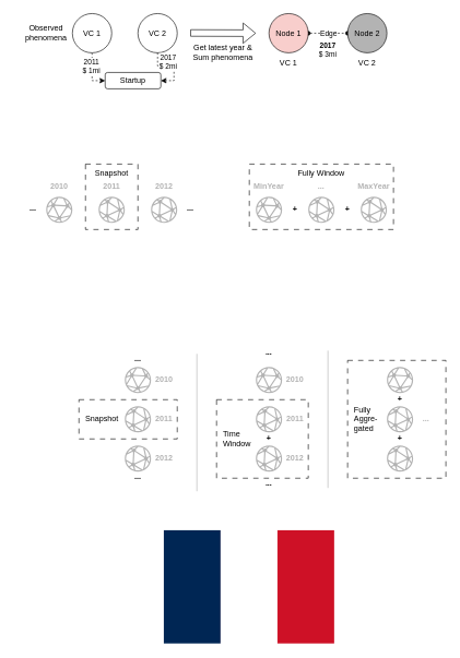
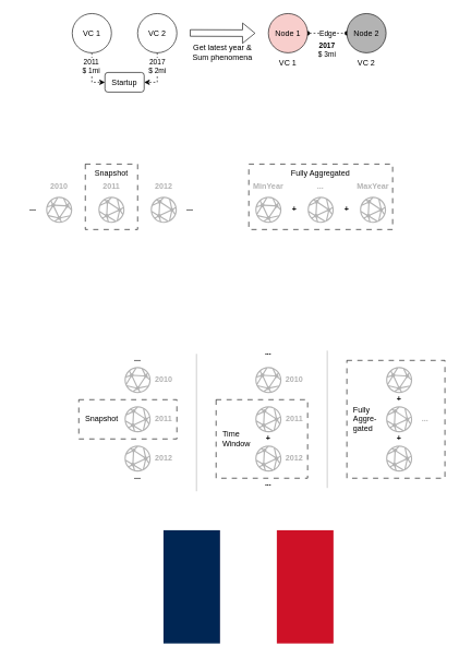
  <mxCell id="0" />
  <mxCell id="1" parent="0" />
  <mxCell id="2" value="Fully&lt;div&gt;Aggre-&lt;/div&gt;&lt;div&gt;&lt;span style=&quot;background-color: transparent; color: light-dark(rgb(0, 0, 0), rgb(255, 255, 255));&quot;&gt;gated&lt;/span&gt;&lt;/div&gt;" style="rounded=0;whiteSpace=wrap;html=1;verticalAlign=middle;fillColor=none;dashed=1;dashPattern=8 8;align=left;spacingLeft=8;" vertex="1" parent="1"><mxGeometry x="530" y="550" width="150" height="180" as="geometry" /></mxCell>
- <mxCell id="3" value="Fully Window" style="rounded=0;whiteSpace=wrap;html=1;verticalAlign=top;fillColor=none;dashed=1;dashPattern=8 8;" vertex="1" parent="1"><mxGeometry x="380" y="250" width="220" height="100" as="geometry" /></mxCell>
+ <mxCell id="3" value="Fully Aggregated" style="rounded=0;whiteSpace=wrap;html=1;verticalAlign=top;fillColor=none;dashed=1;dashPattern=8 8;" vertex="1" parent="1"><mxGeometry x="380" y="250" width="220" height="100" as="geometry" /></mxCell>
  <mxCell id="4" value="VC 2" style="ellipse;whiteSpace=wrap;html=1;aspect=fixed;" vertex="1" parent="1"><mxGeometry x="210" y="20" width="60" height="60" as="geometry" /></mxCell>
  <mxCell id="5" style="rounded=0;orthogonalLoop=1;jettySize=auto;html=1;edgeStyle=orthogonalEdgeStyle;entryX=0;entryY=0.5;entryDx=0;entryDy=0;dashed=1;" edge="1" parent="1" source="7" target="8"><mxGeometry relative="1" as="geometry" /></mxCell>
  <mxCell id="6" value="2011&lt;div&gt;$ 1mi&lt;/div&gt;" style="edgeLabel;html=1;align=center;verticalAlign=middle;resizable=0;points=[];" vertex="1" connectable="0" parent="5"><mxGeometry x="-0.216" relative="1" as="geometry"><mxPoint x="-2" y="-5" as="offset" /></mxGeometry></mxCell>
  <mxCell id="7" value="VC 1" style="ellipse;whiteSpace=wrap;html=1;aspect=fixed;" vertex="1" parent="1"><mxGeometry x="110" y="20" width="60" height="60" as="geometry" /></mxCell>
- <mxCell id="8" value="Startup" style="shape=label;whiteSpace=wrap;html=1;fixedSize=1;rounded=1;" vertex="1" parent="1"><mxGeometry x="160" y="110" width="85" height="25" as="geometry" /></mxCell>
+ <mxCell id="8" value="Startup" style="shape=label;whiteSpace=wrap;html=1;fixedSize=1;rounded=1;" vertex="1" parent="1"><mxGeometry x="160" y="110" width="60" height="30" as="geometry" /></mxCell>
  <mxCell id="9" style="rounded=0;orthogonalLoop=1;jettySize=auto;html=1;edgeStyle=orthogonalEdgeStyle;entryX=1;entryY=0.5;entryDx=0;entryDy=0;dashed=1;" edge="1" parent="1" source="4" target="8"><mxGeometry relative="1" as="geometry"><mxPoint x="100" y="87" as="sourcePoint" /><mxPoint x="183" y="160" as="targetPoint" /></mxGeometry></mxCell>
  <mxCell id="10" value="2017&lt;div&gt;$ 2mi&lt;/div&gt;" style="edgeLabel;html=1;align=center;verticalAlign=middle;resizable=0;points=[];" vertex="1" connectable="0" parent="9"><mxGeometry x="-0.174" relative="1" as="geometry"><mxPoint x="-1" y="-7" as="offset" /></mxGeometry></mxCell>
  <mxCell id="11" style="edgeStyle=orthogonalEdgeStyle;rounded=0;orthogonalLoop=1;jettySize=auto;html=1;endArrow=oval;startFill=1;startArrow=oval;endFill=1;dashed=1;" edge="1" parent="1" source="13" target="65"><mxGeometry relative="1" as="geometry" /></mxCell>
  <mxCell id="12" value="Edge" style="edgeLabel;html=1;align=center;verticalAlign=middle;resizable=0;points=[];" vertex="1" connectable="0" parent="11"><mxGeometry x="-0.06" y="2" relative="1" as="geometry"><mxPoint x="2" y="2" as="offset" /></mxGeometry></mxCell>
  <mxCell id="13" value="Node 1" style="ellipse;whiteSpace=wrap;html=1;aspect=fixed;fillColor=#f8cecc;" vertex="1" parent="1"><mxGeometry x="410" y="20" width="60" height="60" as="geometry" /></mxCell>
  <mxCell id="14" value="" style="shape=flexArrow;endArrow=classic;html=1;rounded=0;" edge="1" parent="1"><mxGeometry width="50" height="50" relative="1" as="geometry"><mxPoint x="290" y="49.66" as="sourcePoint" /><mxPoint x="390" y="50" as="targetPoint" /></mxGeometry></mxCell>
  <mxCell id="15" value="VC 1" style="text;html=1;align=center;verticalAlign=middle;whiteSpace=wrap;rounded=0;" vertex="1" parent="1"><mxGeometry x="410" y="80" width="60" height="30" as="geometry" /></mxCell>
  <mxCell id="16" value="VC 2" style="text;html=1;align=center;verticalAlign=middle;whiteSpace=wrap;rounded=0;" vertex="1" parent="1"><mxGeometry x="530" y="80" width="60" height="30" as="geometry" /></mxCell>
- <mxCell id="17" value="Observed phenomena" style="text;html=1;align=center;verticalAlign=middle;whiteSpace=wrap;rounded=0;" vertex="1" parent="1"><mxGeometry x="40" y="35" width="60" height="30" as="geometry" /></mxCell>
  <mxCell id="18" value="" style="sketch=0;html=1;aspect=fixed;strokeColor=none;shadow=0;fillColor=#B3B3B3;verticalAlign=top;labelPosition=center;verticalLabelPosition=bottom;shape=mxgraph.gcp2.network;direction=south;" vertex="1" parent="1"><mxGeometry x="70" y="300" width="40" height="40" as="geometry" /></mxCell>
  <mxCell id="19" value="" style="sketch=0;html=1;aspect=fixed;strokeColor=none;shadow=0;fillColor=#B3B3B3;verticalAlign=top;labelPosition=center;verticalLabelPosition=bottom;shape=mxgraph.gcp2.network" vertex="1" parent="1"><mxGeometry x="150" y="300" width="40" height="40" as="geometry" /></mxCell>
  <mxCell id="20" value="2010" style="text;html=1;align=center;verticalAlign=middle;whiteSpace=wrap;rounded=0;strokeColor=none;fontColor=#B3B3B3;fontStyle=1" vertex="1" parent="1"><mxGeometry x="60" y="270" width="60" height="30" as="geometry" /></mxCell>
  <mxCell id="21" value="2011" style="text;html=1;align=center;verticalAlign=middle;whiteSpace=wrap;rounded=0;strokeColor=none;fontColor=#B3B3B3;fontStyle=1" vertex="1" parent="1"><mxGeometry x="140" y="270" width="60" height="30" as="geometry" /></mxCell>
  <mxCell id="22" value="" style="sketch=0;html=1;aspect=fixed;strokeColor=none;shadow=0;fillColor=#B3B3B3;verticalAlign=top;labelPosition=center;verticalLabelPosition=bottom;shape=mxgraph.gcp2.network" vertex="1" parent="1"><mxGeometry x="230" y="300" width="40" height="40" as="geometry" /></mxCell>
  <mxCell id="23" value="2012" style="text;html=1;align=center;verticalAlign=middle;whiteSpace=wrap;rounded=0;strokeColor=none;fontColor=#B3B3B3;fontStyle=1" vertex="1" parent="1"><mxGeometry x="220" y="270" width="60" height="30" as="geometry" /></mxCell>
  <mxCell id="24" value="Snapshot" style="rounded=0;whiteSpace=wrap;html=1;verticalAlign=top;fillColor=none;dashed=1;dashPattern=8 8;" vertex="1" parent="1"><mxGeometry x="130" y="250" width="80" height="100" as="geometry" /></mxCell>
  <mxCell id="25" value="..." style="text;html=1;align=center;verticalAlign=middle;whiteSpace=wrap;rounded=0;fontStyle=1" vertex="1" parent="1"><mxGeometry x="20" y="305" width="60" height="25" as="geometry" /></mxCell>
  <mxCell id="26" value="..." style="text;html=1;align=center;verticalAlign=middle;whiteSpace=wrap;rounded=0;fontStyle=1" vertex="1" parent="1"><mxGeometry x="260" y="305" width="60" height="25" as="geometry" /></mxCell>
  <mxCell id="27" value="" style="sketch=0;html=1;aspect=fixed;strokeColor=none;shadow=0;fillColor=#B3B3B3;verticalAlign=top;labelPosition=center;verticalLabelPosition=bottom;shape=mxgraph.gcp2.network;direction=south;" vertex="1" parent="1"><mxGeometry x="390" y="300" width="40" height="40" as="geometry" /></mxCell>
  <mxCell id="28" value="" style="sketch=0;html=1;aspect=fixed;strokeColor=none;shadow=0;fillColor=#B3B3B3;verticalAlign=top;labelPosition=center;verticalLabelPosition=bottom;shape=mxgraph.gcp2.network" vertex="1" parent="1"><mxGeometry x="470" y="300" width="40" height="40" as="geometry" /></mxCell>
  <mxCell id="29" value="MinYear" style="text;html=1;align=center;verticalAlign=middle;whiteSpace=wrap;rounded=0;strokeColor=none;fontColor=#B3B3B3;fontStyle=1" vertex="1" parent="1"><mxGeometry x="380" y="270" width="60" height="30" as="geometry" /></mxCell>
  <mxCell id="30" value="..." style="text;html=1;align=center;verticalAlign=middle;whiteSpace=wrap;rounded=0;strokeColor=none;fontColor=#B3B3B3;fontStyle=1" vertex="1" parent="1"><mxGeometry x="460" y="270" width="60" height="30" as="geometry" /></mxCell>
  <mxCell id="31" value="" style="sketch=0;html=1;aspect=fixed;strokeColor=none;shadow=0;fillColor=#B3B3B3;verticalAlign=top;labelPosition=center;verticalLabelPosition=bottom;shape=mxgraph.gcp2.network" vertex="1" parent="1"><mxGeometry x="550" y="300" width="40" height="40" as="geometry" /></mxCell>
  <mxCell id="32" value="MaxYear" style="text;html=1;align=center;verticalAlign=middle;whiteSpace=wrap;rounded=0;strokeColor=none;fontColor=#B3B3B3;fontStyle=1" vertex="1" parent="1"><mxGeometry x="540" y="270" width="60" height="30" as="geometry" /></mxCell>
  <mxCell id="33" value="+" style="text;html=1;align=center;verticalAlign=middle;whiteSpace=wrap;rounded=0;fontStyle=1" vertex="1" parent="1"><mxGeometry x="420" y="310" width="60" height="20" as="geometry" /></mxCell>
  <mxCell id="34" value="+" style="text;html=1;align=center;verticalAlign=middle;whiteSpace=wrap;rounded=0;fontStyle=1" vertex="1" parent="1"><mxGeometry x="500" y="310" width="60" height="20" as="geometry" /></mxCell>
  <mxCell id="35" value="" style="sketch=0;html=1;aspect=fixed;strokeColor=none;shadow=0;fillColor=#B3B3B3;verticalAlign=top;labelPosition=center;verticalLabelPosition=bottom;shape=mxgraph.gcp2.network;direction=south;" vertex="1" parent="1"><mxGeometry x="190" y="560" width="40" height="40" as="geometry" /></mxCell>
  <mxCell id="36" value="" style="sketch=0;html=1;aspect=fixed;strokeColor=none;shadow=0;fillColor=#B3B3B3;verticalAlign=top;labelPosition=center;verticalLabelPosition=bottom;shape=mxgraph.gcp2.network" vertex="1" parent="1"><mxGeometry x="190" y="620" width="40" height="40" as="geometry" /></mxCell>
  <mxCell id="37" value="2010" style="text;html=1;align=center;verticalAlign=middle;whiteSpace=wrap;rounded=0;strokeColor=none;fontColor=#B3B3B3;fontStyle=1" vertex="1" parent="1"><mxGeometry x="230" y="565" width="40" height="30" as="geometry" /></mxCell>
  <mxCell id="38" value="2011" style="text;html=1;align=center;verticalAlign=middle;whiteSpace=wrap;rounded=0;strokeColor=none;fontColor=#B3B3B3;fontStyle=1" vertex="1" parent="1"><mxGeometry x="230" y="625" width="40" height="30" as="geometry" /></mxCell>
  <mxCell id="39" value="" style="sketch=0;html=1;aspect=fixed;strokeColor=none;shadow=0;fillColor=#B3B3B3;verticalAlign=top;labelPosition=center;verticalLabelPosition=bottom;shape=mxgraph.gcp2.network" vertex="1" parent="1"><mxGeometry x="190" y="680" width="40" height="40" as="geometry" /></mxCell>
  <mxCell id="40" value="2012" style="text;html=1;align=center;verticalAlign=middle;whiteSpace=wrap;rounded=0;strokeColor=none;fontColor=#B3B3B3;fontStyle=1" vertex="1" parent="1"><mxGeometry x="230" y="685" width="40" height="30" as="geometry" /></mxCell>
  <mxCell id="41" value="Snapshot" style="rounded=0;whiteSpace=wrap;html=1;verticalAlign=middle;fillColor=none;dashed=1;dashPattern=8 8;align=left;spacingLeft=8;" vertex="1" parent="1"><mxGeometry x="120" y="610" width="150" height="60" as="geometry" /></mxCell>
  <mxCell id="42" value="..." style="text;html=1;align=center;verticalAlign=middle;whiteSpace=wrap;rounded=0;fontStyle=1" vertex="1" parent="1"><mxGeometry x="200" y="535" width="20" height="25" as="geometry" /></mxCell>
  <mxCell id="43" value="..." style="text;html=1;align=center;verticalAlign=middle;whiteSpace=wrap;rounded=0;fontStyle=1" vertex="1" parent="1"><mxGeometry x="200" y="715" width="20" height="25" as="geometry" /></mxCell>
  <mxCell id="44" value="" style="sketch=0;html=1;aspect=fixed;strokeColor=none;shadow=0;fillColor=#B3B3B3;verticalAlign=top;labelPosition=center;verticalLabelPosition=bottom;shape=mxgraph.gcp2.network;direction=south;" vertex="1" parent="1"><mxGeometry x="390" y="560" width="40" height="40" as="geometry" /></mxCell>
  <mxCell id="45" value="" style="sketch=0;html=1;aspect=fixed;strokeColor=none;shadow=0;fillColor=#B3B3B3;verticalAlign=top;labelPosition=center;verticalLabelPosition=bottom;shape=mxgraph.gcp2.network" vertex="1" parent="1"><mxGeometry x="390" y="620" width="40" height="40" as="geometry" /></mxCell>
  <mxCell id="46" value="2010" style="text;html=1;align=center;verticalAlign=middle;whiteSpace=wrap;rounded=0;strokeColor=none;fontColor=#B3B3B3;fontStyle=1" vertex="1" parent="1"><mxGeometry x="430" y="565" width="40" height="30" as="geometry" /></mxCell>
  <mxCell id="47" value="2011" style="text;html=1;align=center;verticalAlign=middle;whiteSpace=wrap;rounded=0;strokeColor=none;fontColor=#B3B3B3;fontStyle=1" vertex="1" parent="1"><mxGeometry x="430" y="625" width="40" height="30" as="geometry" /></mxCell>
  <mxCell id="48" value="" style="sketch=0;html=1;aspect=fixed;strokeColor=none;shadow=0;fillColor=#B3B3B3;verticalAlign=top;labelPosition=center;verticalLabelPosition=bottom;shape=mxgraph.gcp2.network" vertex="1" parent="1"><mxGeometry x="390" y="680" width="40" height="40" as="geometry" /></mxCell>
  <mxCell id="49" value="2012" style="text;html=1;align=center;verticalAlign=middle;whiteSpace=wrap;rounded=0;strokeColor=none;fontColor=#B3B3B3;fontStyle=1" vertex="1" parent="1"><mxGeometry x="430" y="685" width="40" height="30" as="geometry" /></mxCell>
  <mxCell id="50" value="Time&lt;div&gt;Window&lt;/div&gt;" style="rounded=0;whiteSpace=wrap;html=1;verticalAlign=middle;fillColor=none;dashed=1;dashPattern=8 8;align=left;spacingLeft=8;" vertex="1" parent="1"><mxGeometry x="330" y="610" width="140" height="120" as="geometry" /></mxCell>
  <mxCell id="51" value="..." style="text;html=1;align=center;verticalAlign=middle;whiteSpace=wrap;rounded=0;fontStyle=1" vertex="1" parent="1"><mxGeometry x="400" y="525" width="20" height="25" as="geometry" /></mxCell>
  <mxCell id="52" value="..." style="text;html=1;align=center;verticalAlign=middle;whiteSpace=wrap;rounded=0;fontStyle=1" vertex="1" parent="1"><mxGeometry x="400" y="725" width="20" height="25" as="geometry" /></mxCell>
  <mxCell id="53" value="+" style="text;html=1;align=center;verticalAlign=middle;whiteSpace=wrap;rounded=0;fontStyle=1" vertex="1" parent="1"><mxGeometry x="400" y="660" width="20" height="20" as="geometry" /></mxCell>
  <mxCell id="54" value="" style="sketch=0;html=1;aspect=fixed;strokeColor=none;shadow=0;fillColor=#B3B3B3;verticalAlign=top;labelPosition=center;verticalLabelPosition=bottom;shape=mxgraph.gcp2.network;direction=south;" vertex="1" parent="1"><mxGeometry x="590" y="560" width="40" height="40" as="geometry" /></mxCell>
  <mxCell id="55" value="" style="sketch=0;html=1;aspect=fixed;strokeColor=none;shadow=0;fillColor=#B3B3B3;verticalAlign=top;labelPosition=center;verticalLabelPosition=bottom;shape=mxgraph.gcp2.network" vertex="1" parent="1"><mxGeometry x="590" y="620" width="40" height="40" as="geometry" /></mxCell>
  <mxCell id="56" value="..." style="text;html=1;align=center;verticalAlign=middle;whiteSpace=wrap;rounded=0;strokeColor=none;fontColor=#B3B3B3;fontStyle=1" vertex="1" parent="1"><mxGeometry x="630" y="625" width="40" height="30" as="geometry" /></mxCell>
  <mxCell id="57" value="" style="sketch=0;html=1;aspect=fixed;strokeColor=none;shadow=0;fillColor=#B3B3B3;verticalAlign=top;labelPosition=center;verticalLabelPosition=bottom;shape=mxgraph.gcp2.network" vertex="1" parent="1"><mxGeometry x="590" y="680" width="40" height="40" as="geometry" /></mxCell>
  <mxCell id="58" value="+" style="text;html=1;align=center;verticalAlign=middle;whiteSpace=wrap;rounded=0;fontStyle=1" vertex="1" parent="1"><mxGeometry x="600" y="660" width="20" height="20" as="geometry" /></mxCell>
  <mxCell id="59" value="+" style="text;html=1;align=center;verticalAlign=middle;whiteSpace=wrap;rounded=0;fontStyle=1" vertex="1" parent="1"><mxGeometry x="600" y="600" width="20" height="20" as="geometry" /></mxCell>
  <mxCell id="60" value="" style="endArrow=none;html=1;rounded=0;strokeColor=#B3B3B3;" edge="1" parent="1"><mxGeometry width="50" height="50" relative="1" as="geometry"><mxPoint x="300" y="750" as="sourcePoint" /><mxPoint x="300" y="540" as="targetPoint" /></mxGeometry></mxCell>
  <mxCell id="61" value="" style="endArrow=none;html=1;rounded=0;strokeColor=#B3B3B3;" edge="1" parent="1"><mxGeometry width="50" height="50" relative="1" as="geometry"><mxPoint x="500" y="745" as="sourcePoint" /><mxPoint x="500" y="535" as="targetPoint" /></mxGeometry></mxCell>
  <mxCell id="62" value="" style="shape=image;verticalLabelPosition=bottom;labelBackgroundColor=default;verticalAlign=top;aspect=fixed;imageAspect=0;image=data:image/png,iVBORw0KGgoAAAANSUhEUgAAAQQAAACtCAMAAABhsvGqAAAAFVBMVEX///8AJlTOESYAGk56fY/ce33NABrfQkIOAAAA5UlEQVR4nO3QSQEAIAADoHn2j2yKvYQIZDSsnYpzZ0MkSJAgQYIECRIkSJAgQYIECRIkSJAgQYIECRIkSJAgQYIECRIkSJAgQYIECRIkSJAgQYIECRIkSJAgQYIECRIkSJAgQYIECRIkSJAgQYIECRIkSJAgQYIECRIkSJAgQYIECRIkSJAgQYIECRIkSJAgQYIECRIkSJAgQYIECRIkSJAgQYIECRIkSJAgQYIECRIkSJAgQYIECRIkSJAgQYIECRIkSJAgQYIECRIkSJAgQYIECRIkSJAgQYIECRIkSJAgQcL3CQ86tbh+5X8kwAAAAABJRU5ErkJggg==;" vertex="1" parent="1"><mxGeometry x="250" y="810" width="260" height="173" as="geometry" /></mxCell>
  <mxCell id="63" value="&lt;b style=&quot;font-size: 11px; text-wrap-mode: nowrap;&quot;&gt;2017&lt;/b&gt;&lt;div style=&quot;font-size: 11px; text-wrap-mode: nowrap;&quot;&gt;$ 3mi&lt;/div&gt;" style="text;html=1;align=center;verticalAlign=middle;whiteSpace=wrap;rounded=0;" vertex="1" parent="1"><mxGeometry x="470" y="60" width="60" height="30" as="geometry" /></mxCell>
  <mxCell id="64" value="Get latest year &amp;amp;&lt;div&gt;Sum phenomena&lt;/div&gt;" style="text;html=1;align=center;verticalAlign=middle;whiteSpace=wrap;rounded=0;" vertex="1" parent="1"><mxGeometry x="290" y="65" width="100" height="30" as="geometry" /></mxCell>
  <mxCell id="65" value="Node 2" style="ellipse;whiteSpace=wrap;html=1;aspect=fixed;fillColor=#b3b3b3;" vertex="1" parent="1"><mxGeometry x="530" y="20" width="60" height="60" as="geometry" /></mxCell>
